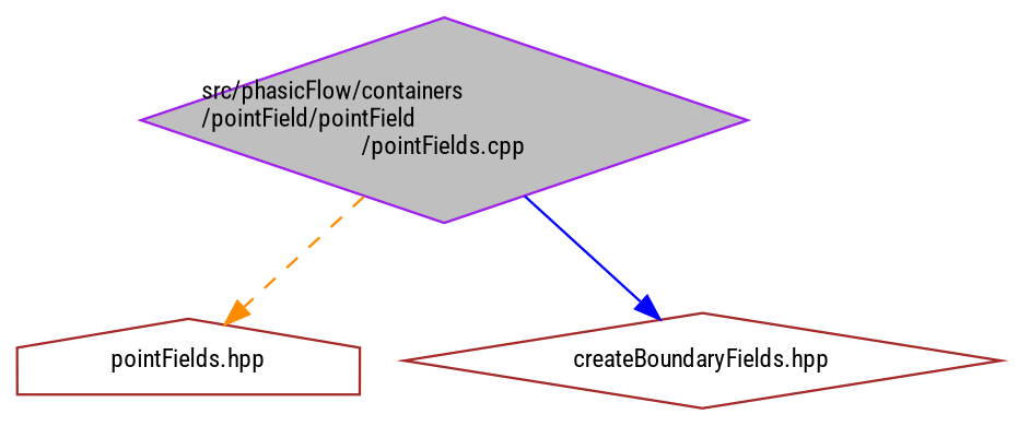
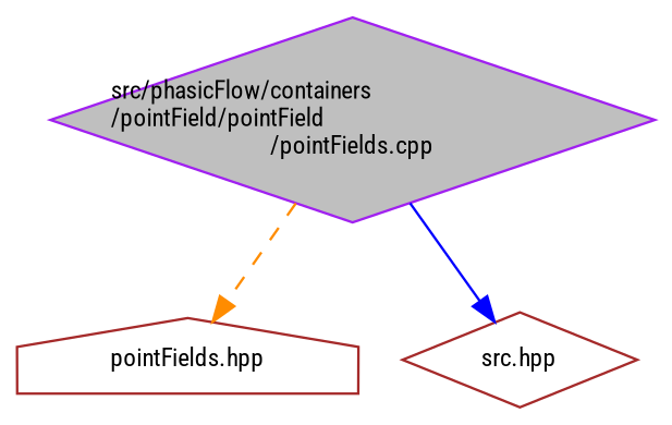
  digraph {
    fontname="Roboto Condensed"
    node [color=brown fillcolor=white fontname="Roboto Condensed" fontsize=10 shape=diamond style=filled]
    edge [fontname="Roboto Condensed" fontsize=10 labelfontname=Helvetica labelfontsize=10 arrowhead=normal]
    n1 [color=purple fillcolor=grey75 fontcolor=black height=0.2 label="src/phasicFlow/containers\l/pointField/pointField\l/pointFields.cpp" width=0.4]
    n2 [height=0.2 label="pointFields.hpp" shape=house width=0.4]
-   n3 [height=0.2 label="createBoundaryFields.hpp" width=0.4]
+   n3 [height=0.2 label="src.hpp" width=0.4]
    n1 -> n2 [color=darkorange style=dashed]
    n1 -> n3 [color=blue style=solid]
  }
